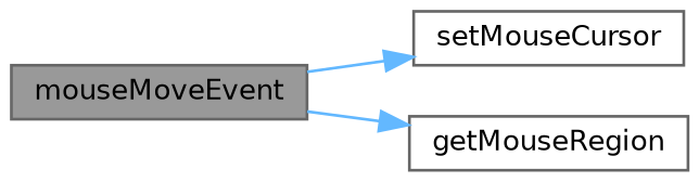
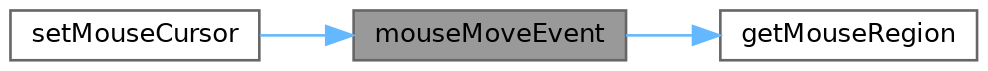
  digraph {
    rankdir=LR
    node [color=grey40 fillcolor=white fontname=Helvetica fontsize=10 shape=box style=filled]
    edge [color=steelblue1 fontname=Helvetica fontsize=10 labelfontname=Helvetica labelfontsize=10 style=solid]
    n1 [color=gray40 fillcolor=grey60 fontcolor=black height=0.2 label=mouseMoveEvent width=0.4]
    n2 [height=0.2 label=setMouseCursor width=0.4]
    n3 [height=0.2 label=getMouseRegion width=0.4]
-   n1 -> n2
+   n2 -> n1
    n1 -> n3
  }
